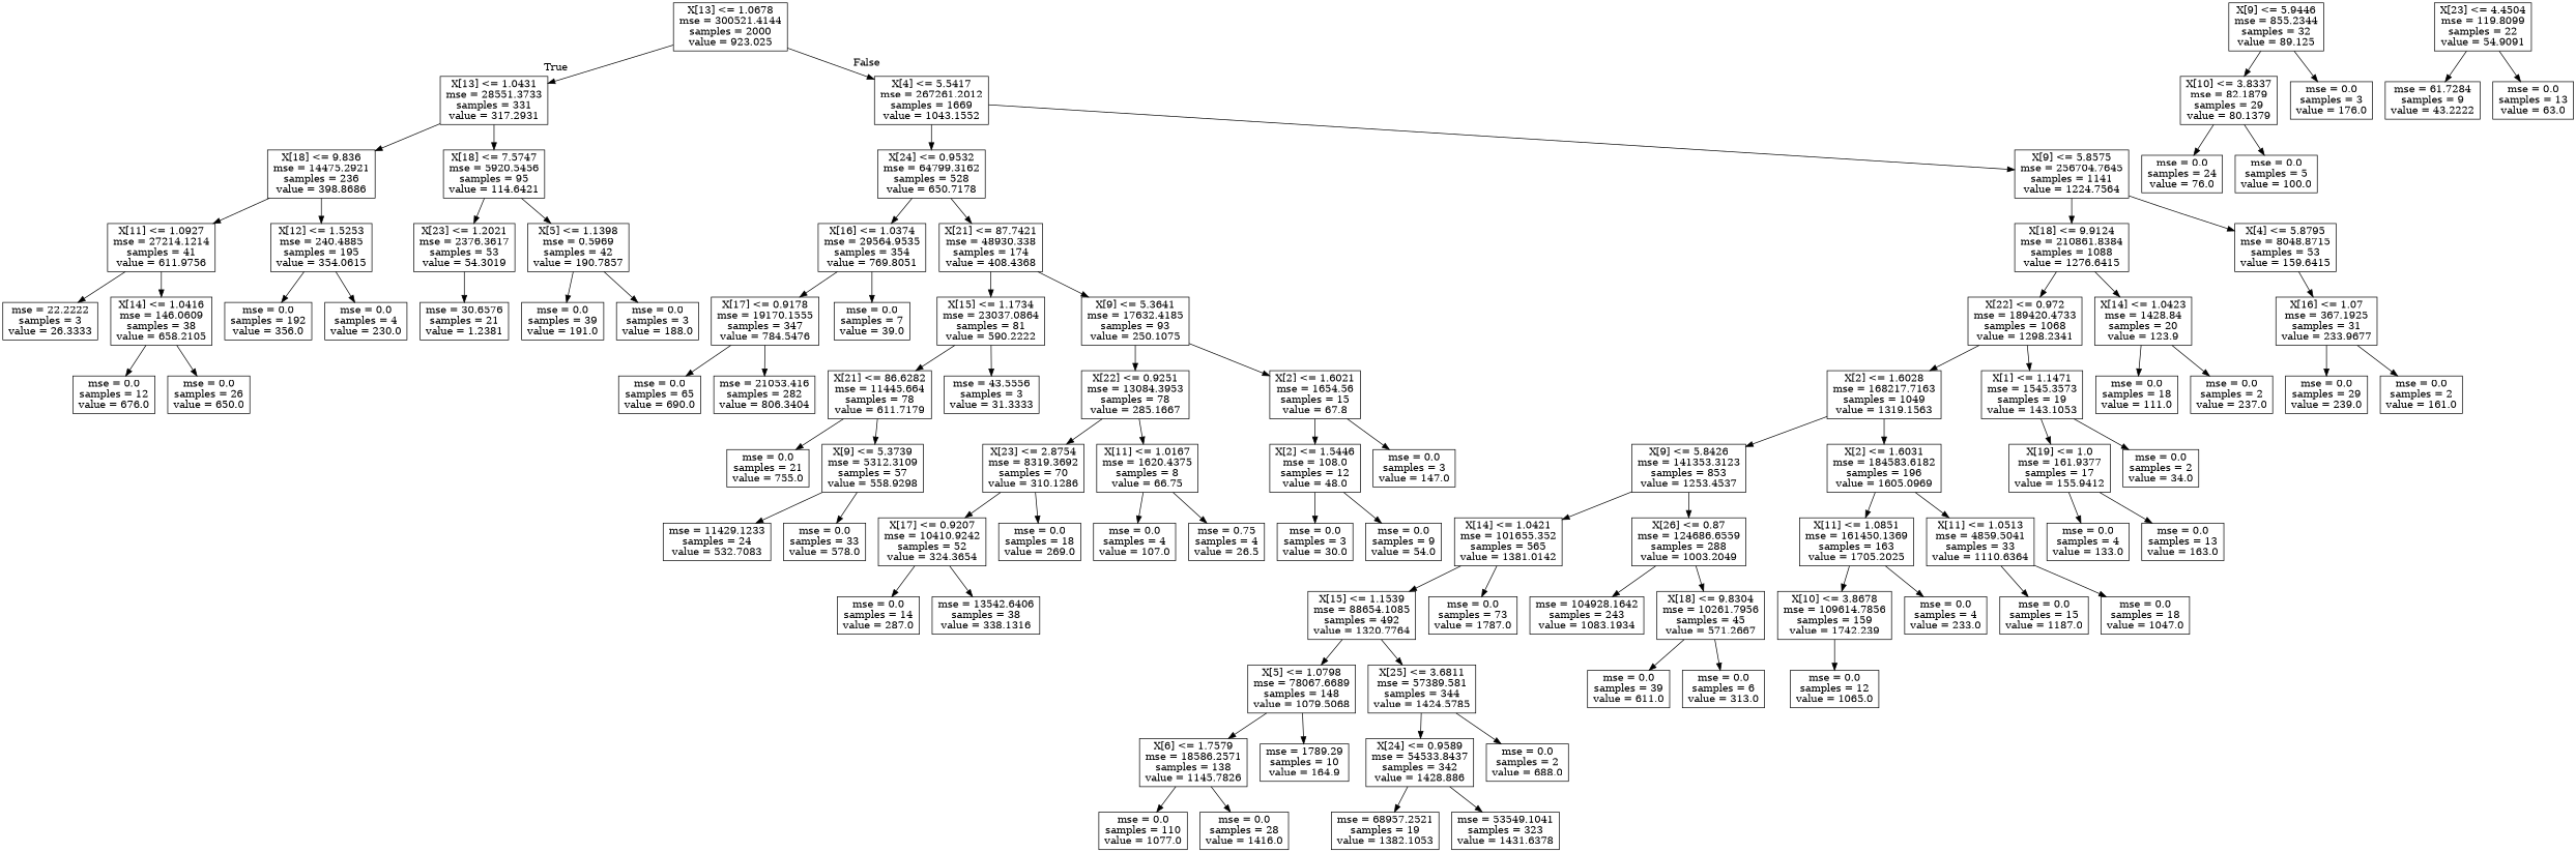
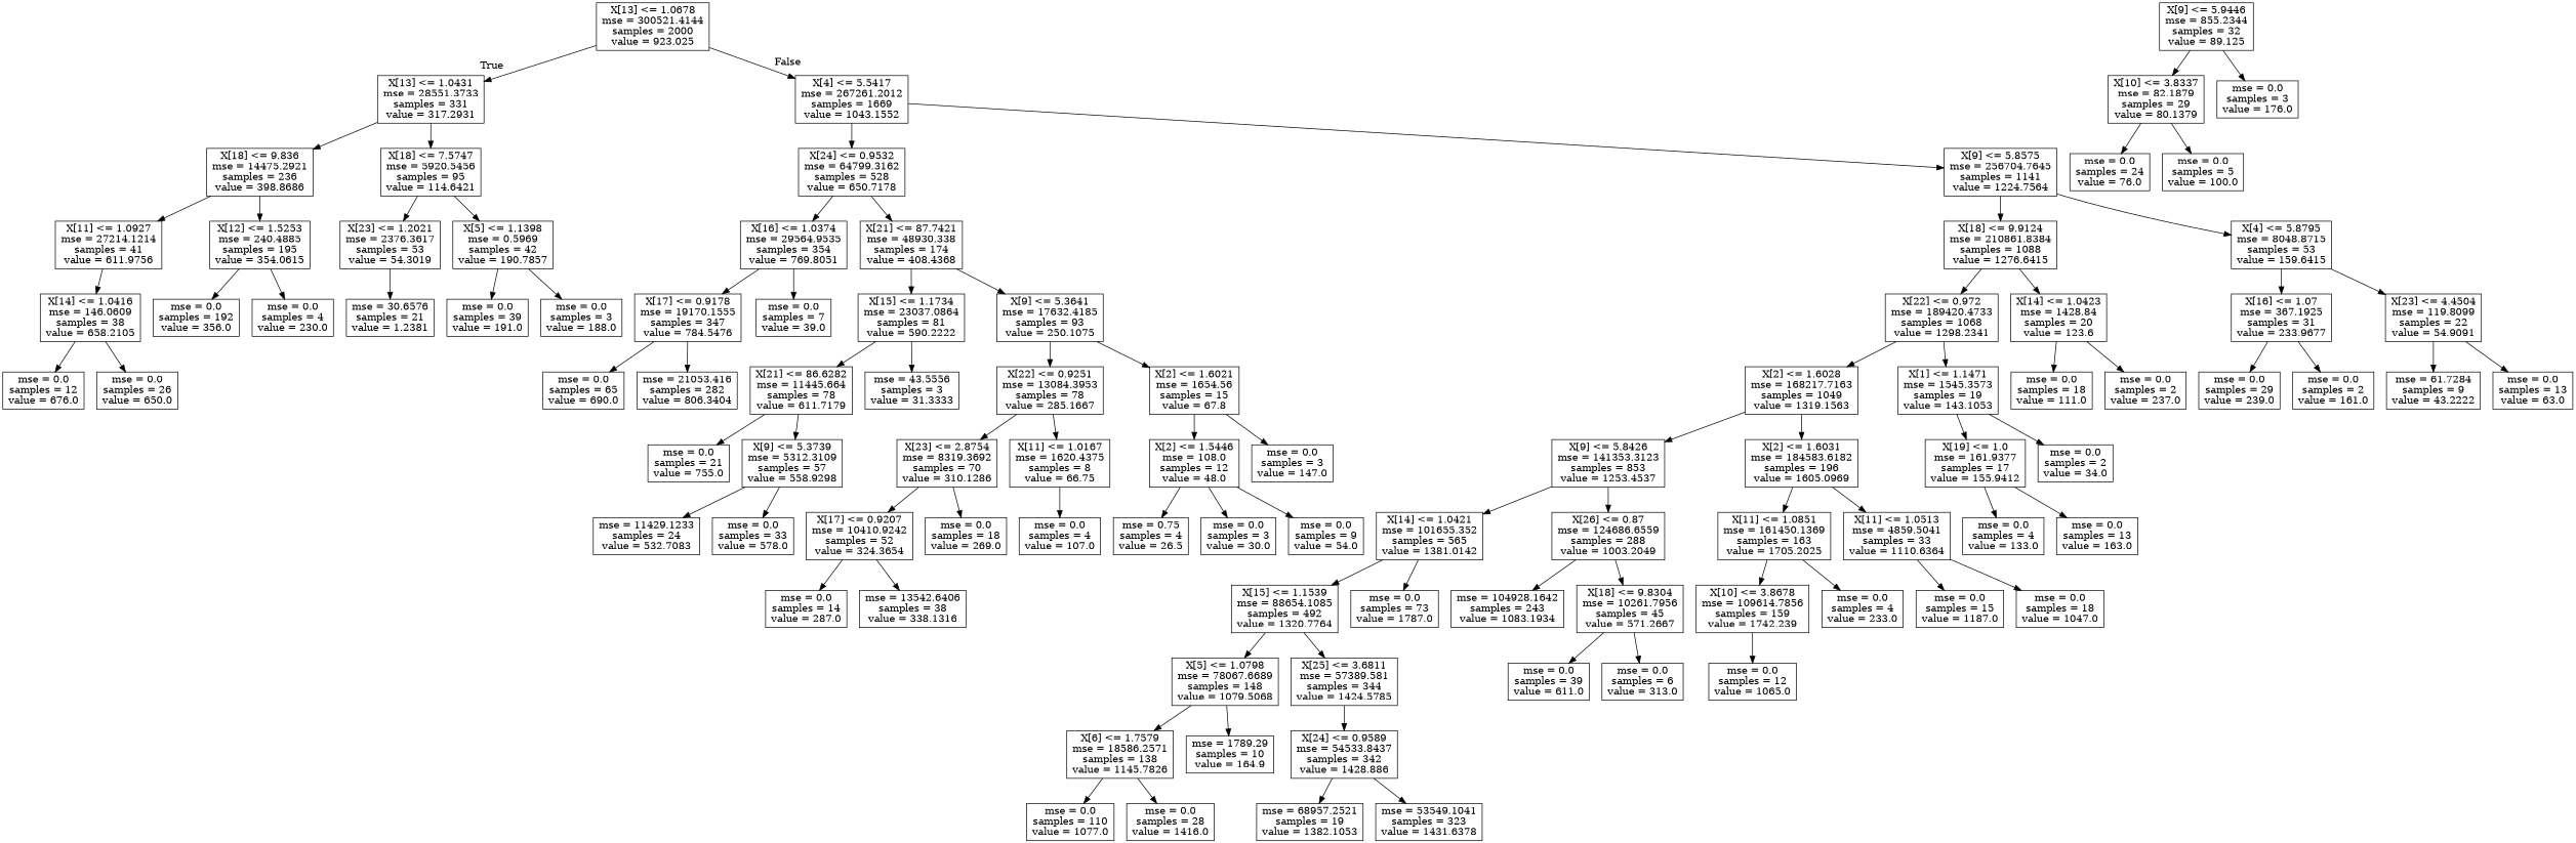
  digraph {
    node [shape=box]
    n1 [label="X[13] <= 1.0678\nmse = 300521.4144\nsamples = 2000\nvalue = 923.025"]
    n2 [label="X[13] <= 1.0431\nmse = 28551.3733\nsamples = 331\nvalue = 317.2931"]
    n3 [label="X[4] <= 5.5417\nmse = 267261.2012\nsamples = 1669\nvalue = 1043.1552"]
    n4 [label="X[18] <= 9.836\nmse = 14475.2921\nsamples = 236\nvalue = 398.8686"]
    n5 [label="X[18] <= 7.5747\nmse = 5920.5456\nsamples = 95\nvalue = 114.6421"]
    n6 [label="X[24] <= 0.9532\nmse = 64799.3162\nsamples = 528\nvalue = 650.7178"]
    n7 [label="X[9] <= 5.8575\nmse = 256704.7645\nsamples = 1141\nvalue = 1224.7564"]
    n8 [label="X[11] <= 1.0927\nmse = 27214.1214\nsamples = 41\nvalue = 611.9756"]
    n9 [label="X[12] <= 1.5253\nmse = 240.4885\nsamples = 195\nvalue = 354.0615"]
    n10 [label="X[23] <= 1.2021\nmse = 2376.3617\nsamples = 53\nvalue = 54.3019"]
    n11 [label="X[5] <= 1.1398\nmse = 0.5969\nsamples = 42\nvalue = 190.7857"]
-   n12 [label="mse = 22.2222\nsamples = 3\nvalue = 26.3333"]
    n13 [label="X[14] <= 1.0416\nmse = 146.0609\nsamples = 38\nvalue = 658.2105"]
    n14 [label="mse = 0.0\nsamples = 192\nvalue = 356.0"]
    n15 [label="mse = 0.0\nsamples = 4\nvalue = 230.0"]
    n16 [label="mse = 0.0\nsamples = 12\nvalue = 676.0"]
    n17 [label="mse = 0.0\nsamples = 26\nvalue = 650.0"]
    n18 [label="mse = 30.6576\nsamples = 21\nvalue = 1.2381"]
    n19 [label="mse = 0.0\nsamples = 39\nvalue = 191.0"]
    n20 [label="mse = 0.0\nsamples = 3\nvalue = 188.0"]
    n21 [label="X[9] <= 5.9446\nmse = 855.2344\nsamples = 32\nvalue = 89.125"]
    n22 [label="X[10] <= 3.8337\nmse = 82.1879\nsamples = 29\nvalue = 80.1379"]
    n23 [label="mse = 0.0\nsamples = 3\nvalue = 176.0"]
    n24 [label="mse = 0.0\nsamples = 24\nvalue = 76.0"]
    n25 [label="mse = 0.0\nsamples = 5\nvalue = 100.0"]
    n26 [label="X[16] <= 1.0374\nmse = 29564.9535\nsamples = 354\nvalue = 769.8051"]
    n27 [label="X[21] <= 87.7421\nmse = 48930.338\nsamples = 174\nvalue = 408.4368"]
    n28 [label="X[18] <= 9.9124\nmse = 210861.8384\nsamples = 1088\nvalue = 1276.6415"]
    n29 [label="X[4] <= 5.8795\nmse = 8048.8715\nsamples = 53\nvalue = 159.6415"]
    n30 [label="X[17] <= 0.9178\nmse = 19170.1555\nsamples = 347\nvalue = 784.5476"]
    n31 [label="mse = 0.0\nsamples = 7\nvalue = 39.0"]
    n32 [label="X[15] <= 1.1734\nmse = 23037.0864\nsamples = 81\nvalue = 590.2222"]
    n33 [label="X[9] <= 5.3641\nmse = 17632.4185\nsamples = 93\nvalue = 250.1075"]
    n34 [label="mse = 0.0\nsamples = 65\nvalue = 690.0"]
    n35 [label="mse = 21053.416\nsamples = 282\nvalue = 806.3404"]
    n36 [label="X[21] <= 86.6282\nmse = 11445.664\nsamples = 78\nvalue = 611.7179"]
    n37 [label="mse = 43.5556\nsamples = 3\nvalue = 31.3333"]
    n38 [label="X[22] <= 0.9251\nmse = 13084.3953\nsamples = 78\nvalue = 285.1667"]
    n39 [label="X[2] <= 1.6021\nmse = 1654.56\nsamples = 15\nvalue = 67.8"]
    n40 [label="mse = 0.0\nsamples = 21\nvalue = 755.0"]
    n41 [label="X[9] <= 5.3739\nmse = 5312.3109\nsamples = 57\nvalue = 558.9298"]
    n42 [label="mse = 11429.1233\nsamples = 24\nvalue = 532.7083"]
    n43 [label="mse = 0.0\nsamples = 33\nvalue = 578.0"]
    n44 [label="X[23] <= 2.8754\nmse = 8319.3692\nsamples = 70\nvalue = 310.1286"]
    n45 [label="X[11] <= 1.0167\nmse = 1620.4375\nsamples = 8\nvalue = 66.75"]
    n46 [label="X[2] <= 1.5446\nmse = 108.0\nsamples = 12\nvalue = 48.0"]
    n47 [label="mse = 0.0\nsamples = 3\nvalue = 147.0"]
    n48 [label="X[17] <= 0.9207\nmse = 10410.9242\nsamples = 52\nvalue = 324.3654"]
    n49 [label="mse = 0.0\nsamples = 18\nvalue = 269.0"]
    n50 [label="mse = 0.0\nsamples = 4\nvalue = 107.0"]
    n51 [label="mse = 0.75\nsamples = 4\nvalue = 26.5"]
    n52 [label="mse = 0.0\nsamples = 14\nvalue = 287.0"]
    n53 [label="mse = 13542.6406\nsamples = 38\nvalue = 338.1316"]
    n54 [label="mse = 0.0\nsamples = 3\nvalue = 30.0"]
    n55 [label="mse = 0.0\nsamples = 9\nvalue = 54.0"]
    n56 [label="X[22] <= 0.972\nmse = 189420.4733\nsamples = 1068\nvalue = 1298.2341"]
-   n57 [label="X[14] <= 1.0423\nmse = 1428.84\nsamples = 20\nvalue = 123.9"]
+   n57 [label="X[14] <= 1.0423\nmse = 1428.84\nsamples = 20\nvalue = 123.6"]
    n58 [label="X[16] <= 1.07\nmse = 367.1925\nsamples = 31\nvalue = 233.9677"]
    n59 [label="X[23] <= 4.4504\nmse = 119.8099\nsamples = 22\nvalue = 54.9091"]
    n60 [label="X[2] <= 1.6028\nmse = 168217.7163\nsamples = 1049\nvalue = 1319.1563"]
    n61 [label="X[1] <= 1.1471\nmse = 1545.3573\nsamples = 19\nvalue = 143.1053"]
    n62 [label="mse = 0.0\nsamples = 18\nvalue = 111.0"]
    n63 [label="mse = 0.0\nsamples = 2\nvalue = 237.0"]
    n64 [label="X[9] <= 5.8426\nmse = 141353.3123\nsamples = 853\nvalue = 1253.4537"]
    n65 [label="X[2] <= 1.6031\nmse = 184583.6182\nsamples = 196\nvalue = 1605.0969"]
    n66 [label="X[19] <= 1.0\nmse = 161.9377\nsamples = 17\nvalue = 155.9412"]
    n67 [label="mse = 0.0\nsamples = 2\nvalue = 34.0"]
    n68 [label="X[14] <= 1.0421\nmse = 101655.352\nsamples = 565\nvalue = 1381.0142"]
    n69 [label="X[26] <= 0.87\nmse = 124686.6559\nsamples = 288\nvalue = 1003.2049"]
    n70 [label="X[11] <= 1.0851\nmse = 161450.1369\nsamples = 163\nvalue = 1705.2025"]
    n71 [label="X[11] <= 1.0513\nmse = 4859.5041\nsamples = 33\nvalue = 1110.6364"]
    n72 [label="X[15] <= 1.1539\nmse = 88654.1085\nsamples = 492\nvalue = 1320.7764"]
    n73 [label="mse = 0.0\nsamples = 73\nvalue = 1787.0"]
    n74 [label="mse = 104928.1642\nsamples = 243\nvalue = 1083.1934"]
    n75 [label="X[18] <= 9.8304\nmse = 10261.7956\nsamples = 45\nvalue = 571.2667"]
    n76 [label="X[5] <= 1.0798\nmse = 78067.6689\nsamples = 148\nvalue = 1079.5068"]
    n77 [label="X[25] <= 3.6811\nmse = 57389.581\nsamples = 344\nvalue = 1424.5785"]
    n78 [label="X[6] <= 1.7579\nmse = 18586.2571\nsamples = 138\nvalue = 1145.7826"]
    n79 [label="mse = 1789.29\nsamples = 10\nvalue = 164.9"]
    n80 [label="X[24] <= 0.9589\nmse = 54533.8437\nsamples = 342\nvalue = 1428.886"]
-   n81 [label="mse = 0.0\nsamples = 2\nvalue = 688.0"]
    n82 [label="mse = 0.0\nsamples = 110\nvalue = 1077.0"]
    n83 [label="mse = 0.0\nsamples = 28\nvalue = 1416.0"]
    n84 [label="mse = 68957.2521\nsamples = 19\nvalue = 1382.1053"]
    n85 [label="mse = 53549.1041\nsamples = 323\nvalue = 1431.6378"]
    n86 [label="mse = 0.0\nsamples = 39\nvalue = 611.0"]
    n87 [label="mse = 0.0\nsamples = 6\nvalue = 313.0"]
    n88 [label="X[10] <= 3.8678\nmse = 109614.7856\nsamples = 159\nvalue = 1742.239"]
    n89 [label="mse = 0.0\nsamples = 4\nvalue = 233.0"]
    n90 [label="mse = 0.0\nsamples = 15\nvalue = 1187.0"]
    n91 [label="mse = 0.0\nsamples = 18\nvalue = 1047.0"]
    n92 [label="mse = 0.0\nsamples = 12\nvalue = 1065.0"]
    n93 [label="mse = 0.0\nsamples = 4\nvalue = 133.0"]
    n94 [label="mse = 0.0\nsamples = 13\nvalue = 163.0"]
    n95 [label="mse = 0.0\nsamples = 29\nvalue = 239.0"]
    n96 [label="mse = 0.0\nsamples = 2\nvalue = 161.0"]
    n97 [label="mse = 61.7284\nsamples = 9\nvalue = 43.2222"]
    n98 [label="mse = 0.0\nsamples = 13\nvalue = 63.0"]
    n1 -> n2 [headlabel=True labelangle=45 labeldistance=2.5]
    n1 -> n3 [headlabel=False labelangle=-45 labeldistance=2.5]
    n2 -> n4
    n2 -> n5
    n3 -> n6
    n3 -> n7
    n4 -> n8
    n4 -> n9
    n5 -> n10
    n5 -> n11
    n6 -> n26
    n6 -> n27
    n7 -> n28
    n7 -> n29
-   n8 -> n12
    n8 -> n13
    n9 -> n14
    n9 -> n15
    n10 -> n18
    n11 -> n19
    n11 -> n20
    n13 -> n16
    n13 -> n17
    n21 -> n22
    n21 -> n23
    n22 -> n24
    n22 -> n25
    n26 -> n30
    n26 -> n31
    n27 -> n32
    n27 -> n33
    n28 -> n56
    n28 -> n57
    n29 -> n58
+   n29 -> n59
    n30 -> n34
    n30 -> n35
    n32 -> n36
    n32 -> n37
    n33 -> n38
    n33 -> n39
    n36 -> n40
    n36 -> n41
    n38 -> n44
    n38 -> n45
    n39 -> n46
    n39 -> n47
    n41 -> n42
    n41 -> n43
    n44 -> n48
    n44 -> n49
    n45 -> n50
-   n45 -> n51
+   n46 -> n51
    n46 -> n54
    n46 -> n55
    n48 -> n52
    n48 -> n53
    n56 -> n60
    n56 -> n61
    n57 -> n62
    n57 -> n63
    n58 -> n95
    n58 -> n96
    n59 -> n97
    n59 -> n98
    n60 -> n64
    n60 -> n65
    n61 -> n66
    n61 -> n67
    n64 -> n68
    n64 -> n69
    n65 -> n70
    n65 -> n71
    n66 -> n93
    n66 -> n94
    n68 -> n72
    n68 -> n73
    n69 -> n74
    n69 -> n75
    n70 -> n88
    n70 -> n89
    n71 -> n90
    n71 -> n91
    n72 -> n76
    n72 -> n77
    n75 -> n86
    n75 -> n87
    n76 -> n78
    n76 -> n79
    n77 -> n80
-   n77 -> n81
    n78 -> n82
    n78 -> n83
    n80 -> n84
    n80 -> n85
    n88 -> n92
  }
